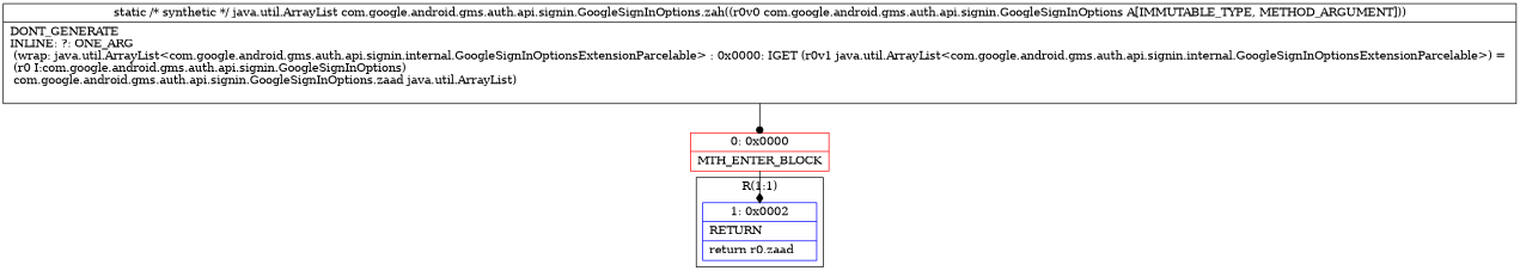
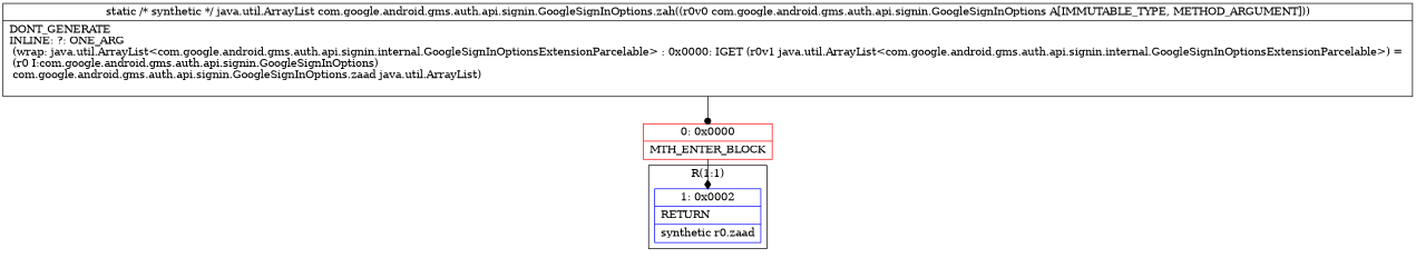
  digraph {
    node [shape=record]
-   n1 [color=blue label="{1\:\ 0x0002|RETURN\l|return r0.zaad\l}"]
+   n1 [color=blue label="{1\:\ 0x0002|RETURN\l|synthetic r0.zaad\l}"]
    n2 [color=red label="{0\:\ 0x0000|MTH_ENTER_BLOCK\l}"]
    n3 [label="{static \/* synthetic *\/ java.util.ArrayList com.google.android.gms.auth.api.signin.GoogleSignInOptions.zah((r0v0 com.google.android.gms.auth.api.signin.GoogleSignInOptions A[IMMUTABLE_TYPE, METHOD_ARGUMENT]))  | DONT_GENERATE\lINLINE: ?: ONE_ARG  \l  (wrap: java.util.ArrayList\<com.google.android.gms.auth.api.signin.internal.GoogleSignInOptionsExtensionParcelable\> : 0x0000: IGET  (r0v1 java.util.ArrayList\<com.google.android.gms.auth.api.signin.internal.GoogleSignInOptionsExtensionParcelable\>) = \l  (r0 I:com.google.android.gms.auth.api.signin.GoogleSignInOptions)\l com.google.android.gms.auth.api.signin.GoogleSignInOptions.zaad java.util.ArrayList)\l\l}"]
    subgraph cluster_1 {
      label="R(1:1)"
      n1
    }
    n2 -> n1 [arrowhead=diamond]
    n3 -> n2 [arrowhead=dot]
  }
